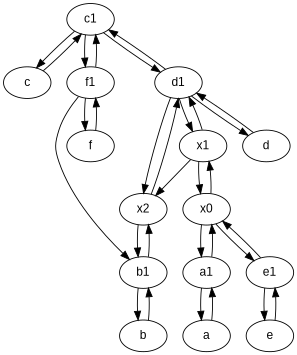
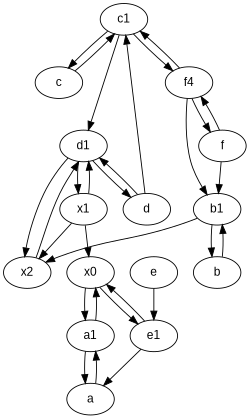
  digraph {
    fontname="Liberation Sans"
    node [fontname="Liberation Sans"]
    edge [fontname="Liberation Sans"]
    c1
    c
    d1
-   f1
+   f1 [label=f4]
    x2
    x1
    d
    f
    b1
    b
    x0
    a1
    a
    e1
    e
    c1 -> c
    c1 -> d1
    c1 -> f1
    c -> c1
-   d1 -> c1
+   d -> c1
    d1 -> x2
    d1 -> x1
    d1 -> d
    f1 -> c1
    f1 -> f
    f1 -> b1
    x2 -> d1
-   x2 -> b1
+   f -> b1
    x1 -> d1
    x1 -> x2
    x1 -> x0
    d -> d1
    f -> f1
    b1 -> x2
    b1 -> b
    b -> b1
-   x0 -> x1
    x0 -> a1
    x0 -> e1
    a1 -> x0
    a1 -> a
    a -> a1
    e1 -> x0
-   e1 -> e
+   e1 -> a
    e -> e1
  }
